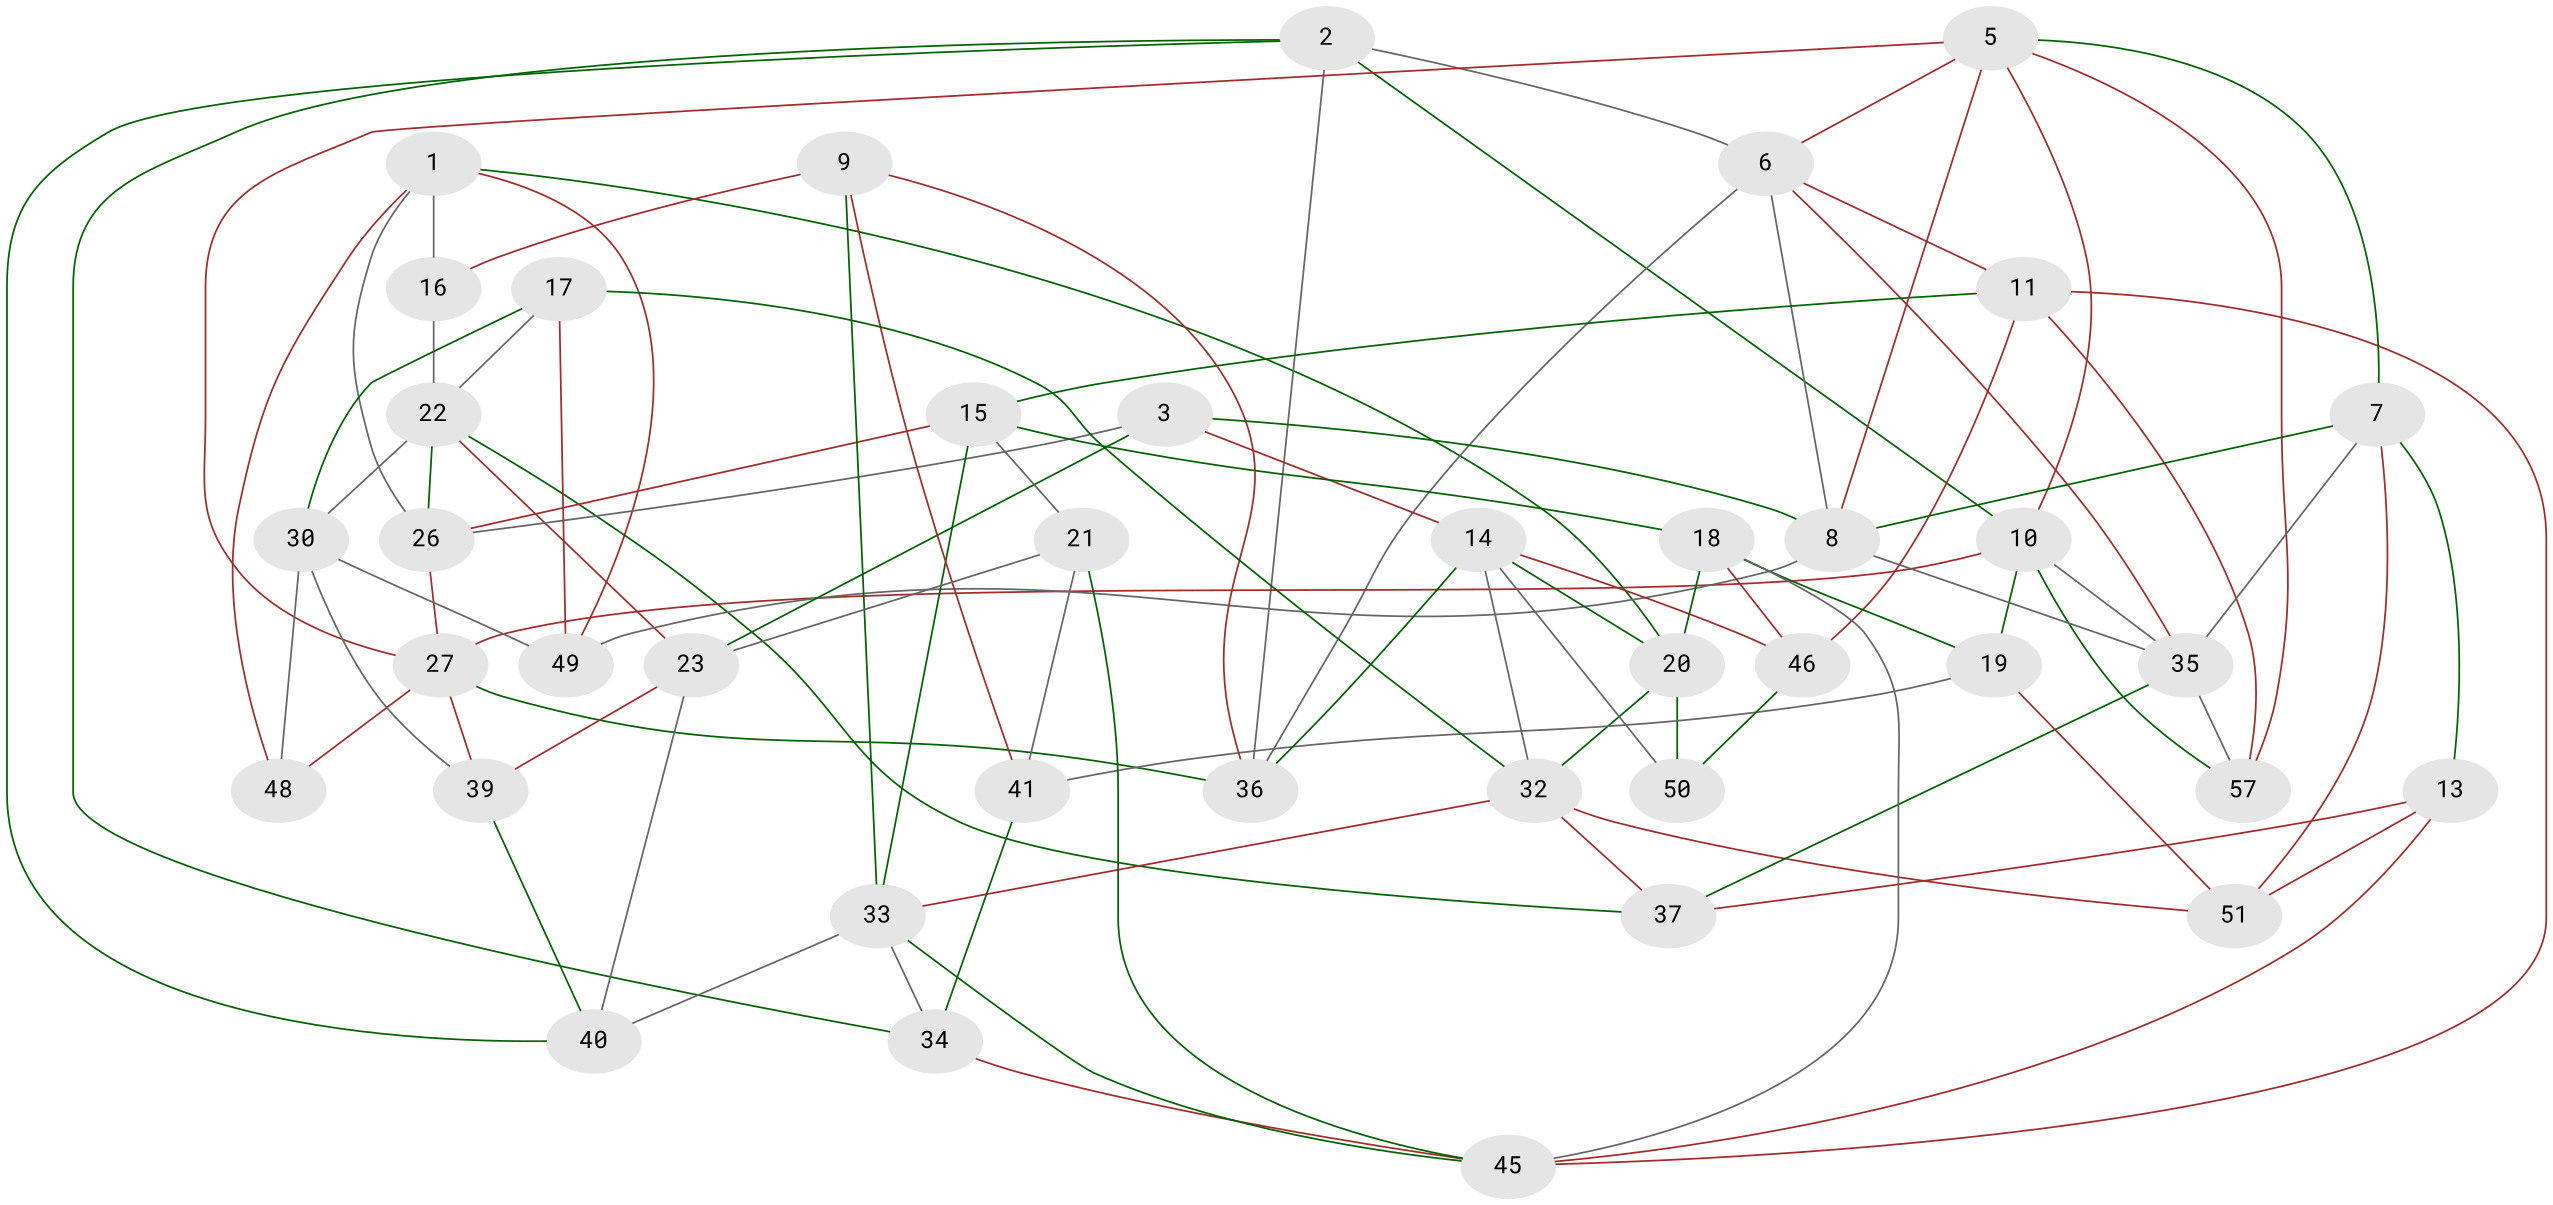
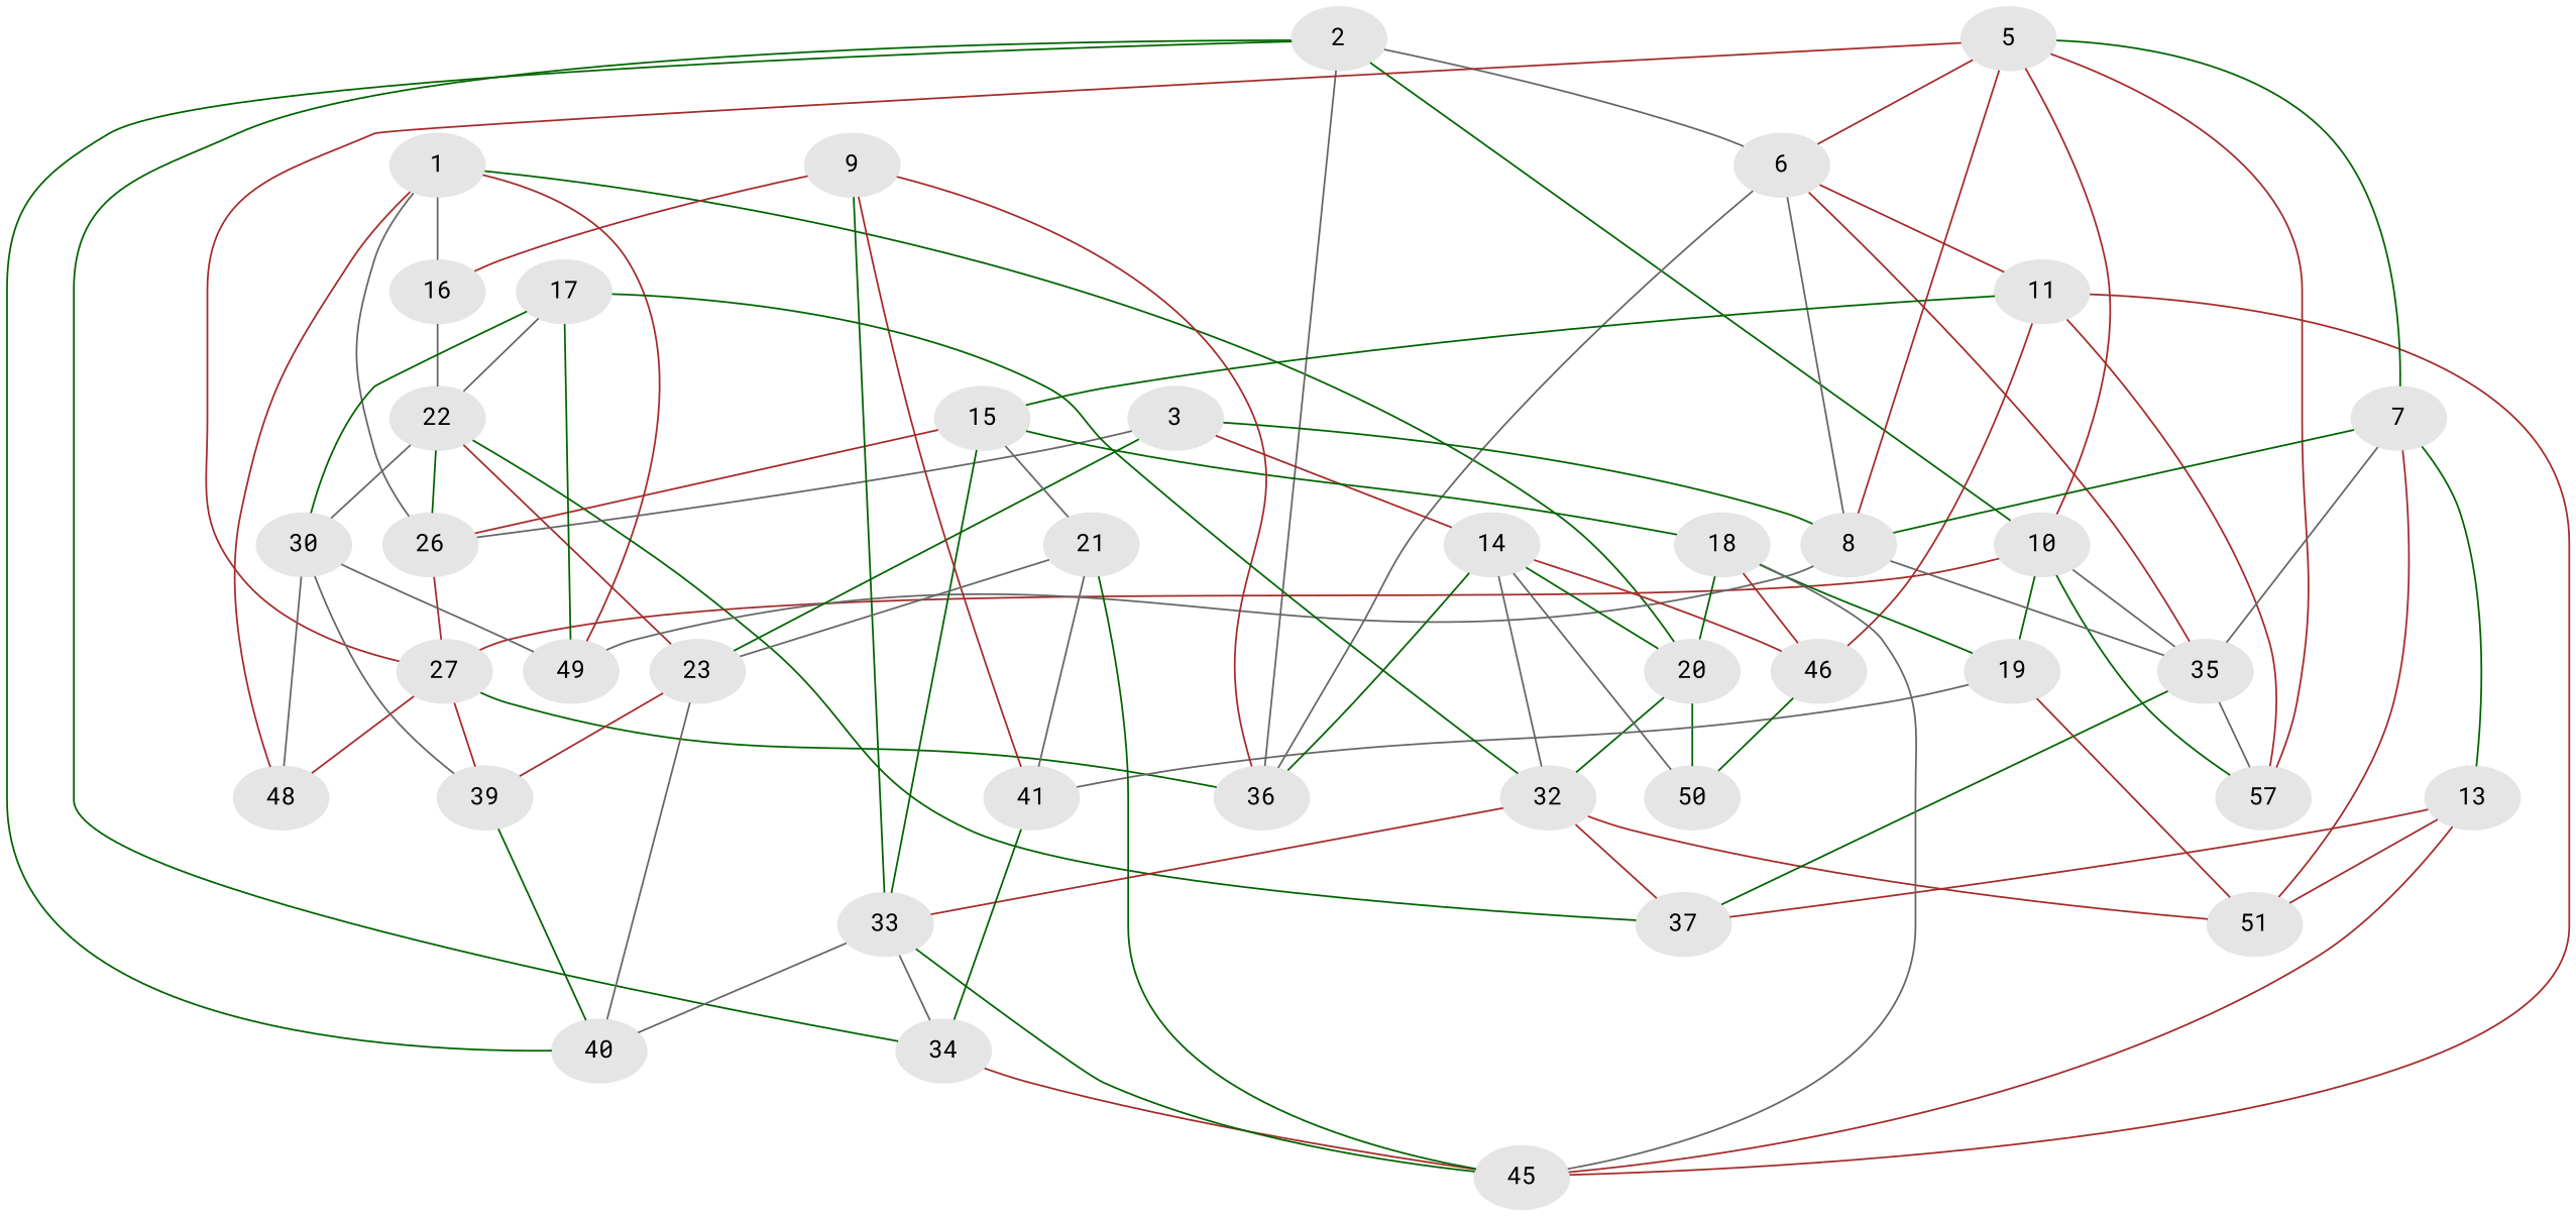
  graph {
    fontname="Roboto Mono"
    node [color=gray90 fontname="Roboto Mono" style=filled]
    edge [color=brown fontname="Roboto Mono"]
    1 [super="+24"]
    16
    20 [super="+58"]
    26 [super="+60"]
    48
    49
    22 [super="+29"]
    32 [super="+59"]
    50
    27 [super="+63"]
    2 [super="+42"]
    6 [super="+38"]
    10 [super="+12"]
    34
    36 [super="+56"]
    40
    8 [super="+53"]
    11 [super="+61"]
    35 [super="+55"]
    57
    19 [super="+28"]
    45 [super="+54"]
    3 [super="+4"]
    14 [super="+25"]
    23 [super="+64"]
    46
    39
    5 [super="+62"]
    7 [super="+47"]
    13
    51
    15 [super="+52"]
    37
    n34 [label=41]
    9
    33 [super="+44"]
    18 [super="+41"]
    21
    30 [super="+43"]
    17
    1 -- 16 [color=gray40 weight=2]
    1 -- 20 [color=darkgreen]
    1 -- 26 [color=gray40]
    1 -- 48
    1 -- 49
    16 -- 22 [color=gray40]
    20 -- 32 [color=darkgreen]
    20 -- 50 [color=darkgreen weight=2]
    26 -- 27
    22 -- 26 [color=darkgreen]
    22 -- 23
    22 -- 37 [color=darkgreen]
    22 -- 30 [color=gray40]
    32 -- 51
    32 -- 37
    32 -- 33
    27 -- 48
    27 -- 36 [color=darkgreen]
    27 -- 39
    2 -- 6 [color=gray40]
    2 -- 10 [color=darkgreen]
    2 -- 34 [color=darkgreen]
    2 -- 36 [color=gray40 weight=2]
    2 -- 40 [color=darkgreen]
    6 -- 36 [color=gray40]
    6 -- 8 [color=gray40]
    6 -- 11
    6 -- 35
    10 -- 27
    10 -- 35 [color=gray40]
    10 -- 57 [color=darkgreen]
    10 -- 19 [color=darkgreen]
    34 -- 45
    8 -- 49 [color=gray40]
    8 -- 35 [color=gray40]
    11 -- 57
    11 -- 45
    11 -- 46
    11 -- 15 [color=darkgreen weight=2]
    35 -- 57 [color=gray40]
    35 -- 37 [color=darkgreen]
    19 -- 51
    19 -- n34 [color=gray40]
    3 -- 26 [color=gray40 weight=2]
    3 -- 8 [color=darkgreen]
    3 -- 14
    3 -- 23 [color=darkgreen weight=2]
    14 -- 20 [color=darkgreen]
    14 -- 32 [color=gray40]
    14 -- 50 [color=gray40]
    14 -- 36 [color=darkgreen]
    14 -- 46
    23 -- 40 [color=gray40]
    23 -- 39
    46 -- 50 [color=darkgreen]
    39 -- 40 [color=darkgreen]
    5 -- 27
    5 -- 6
    5 -- 10
    5 -- 8
    5 -- 57
    5 -- 7 [color=darkgreen]
    7 -- 8 [color=darkgreen]
    7 -- 35 [color=gray40]
    7 -- 13 [color=darkgreen]
    7 -- 51
    13 -- 45
    13 -- 51
    13 -- 37
    15 -- 26
    15 -- 33 [color=darkgreen]
    15 -- 18 [color=darkgreen]
    15 -- 21 [color=gray40]
    n34 -- 34 [color=darkgreen]
    9 -- 16
    9 -- 36
    9 -- n34
    9 -- 33 [color=darkgreen]
    33 -- 34 [color=gray40]
    33 -- 40 [color=gray40]
    33 -- 45 [color=darkgreen]
    18 -- 20 [color=darkgreen]
    18 -- 19 [color=darkgreen weight=2]
    18 -- 45 [color=gray40]
    18 -- 46
    21 -- 45 [color=darkgreen]
    21 -- 23 [color=gray40]
    21 -- n34 [color=gray40]
    30 -- 48 [color=gray40 weight=2]
    30 -- 49 [color=gray40]
    30 -- 39 [color=gray40]
-   17 -- 49
+   17 -- 49 [color=darkgreen]
    17 -- 22 [color=gray40]
    17 -- 32 [color=darkgreen]
    17 -- 30 [color=darkgreen]
  }
